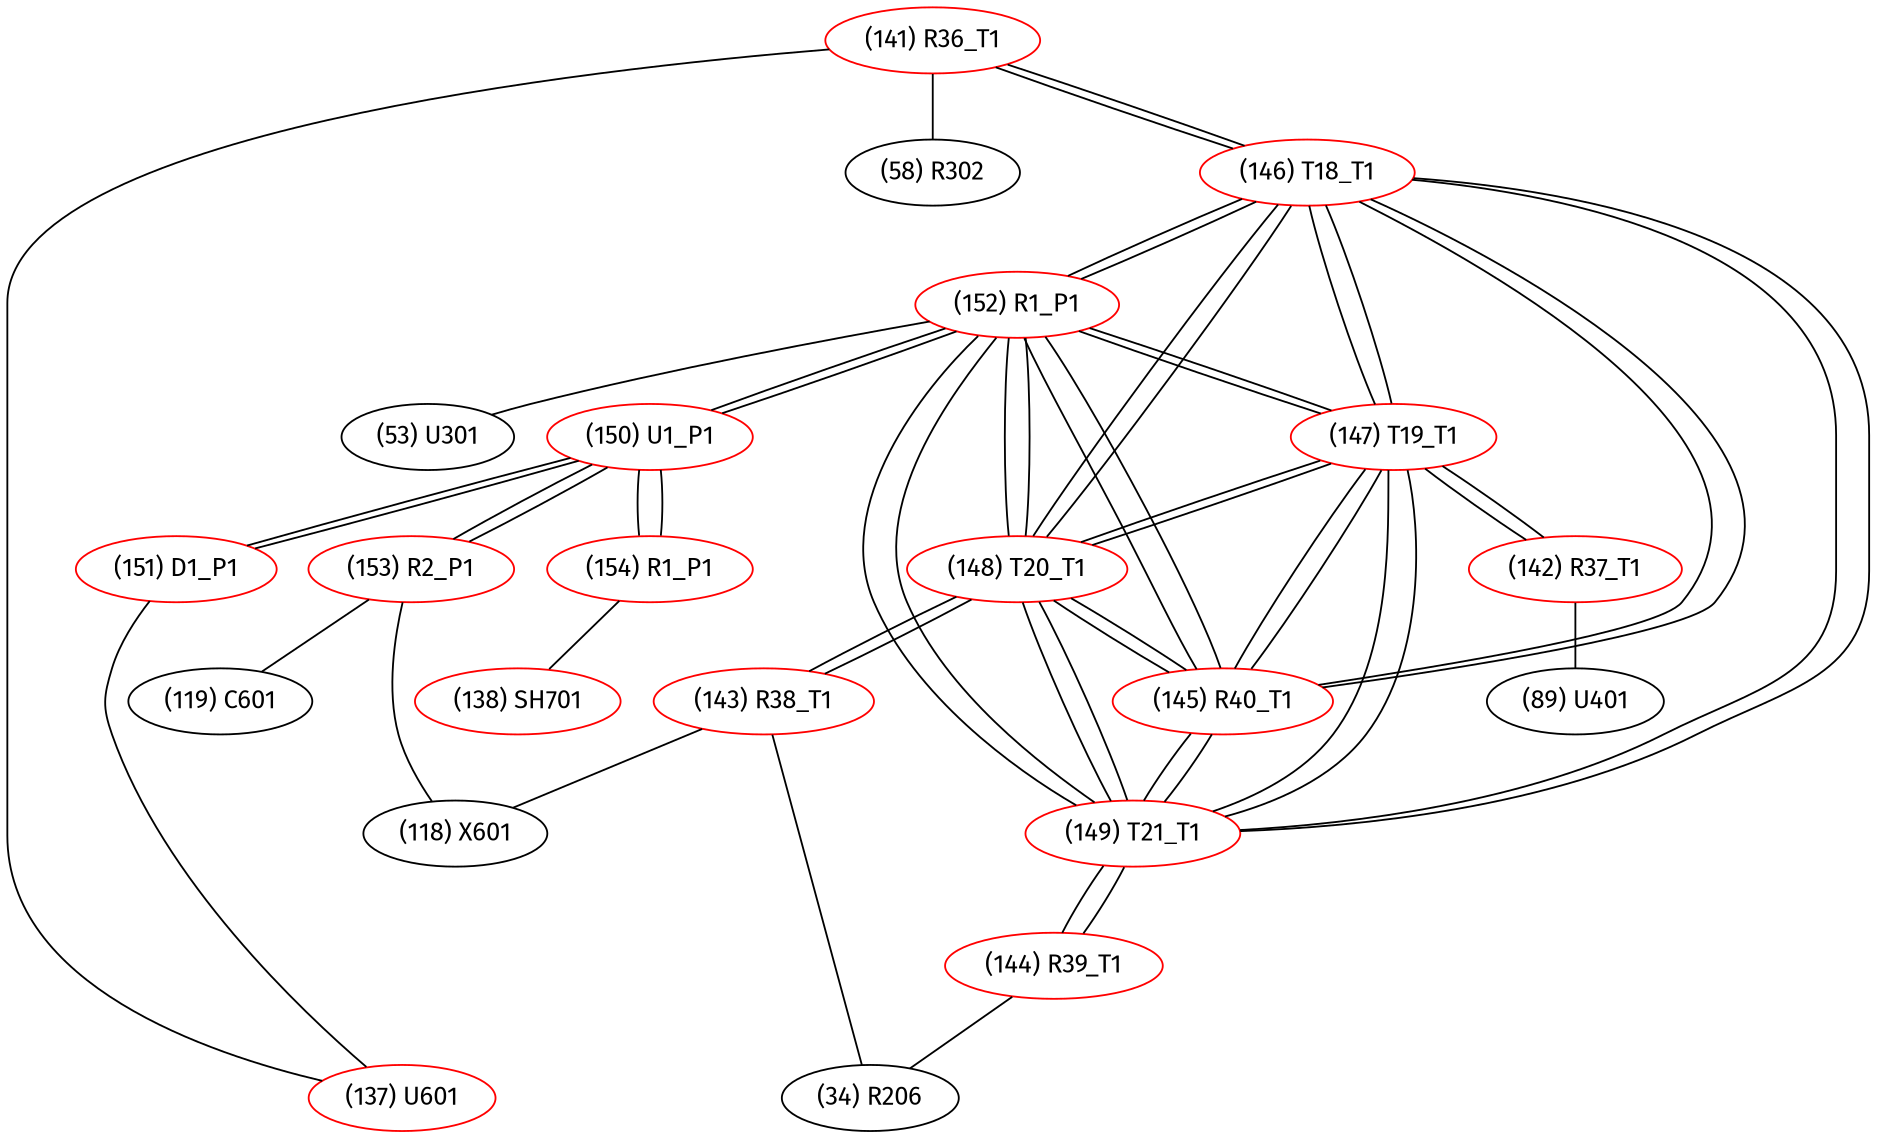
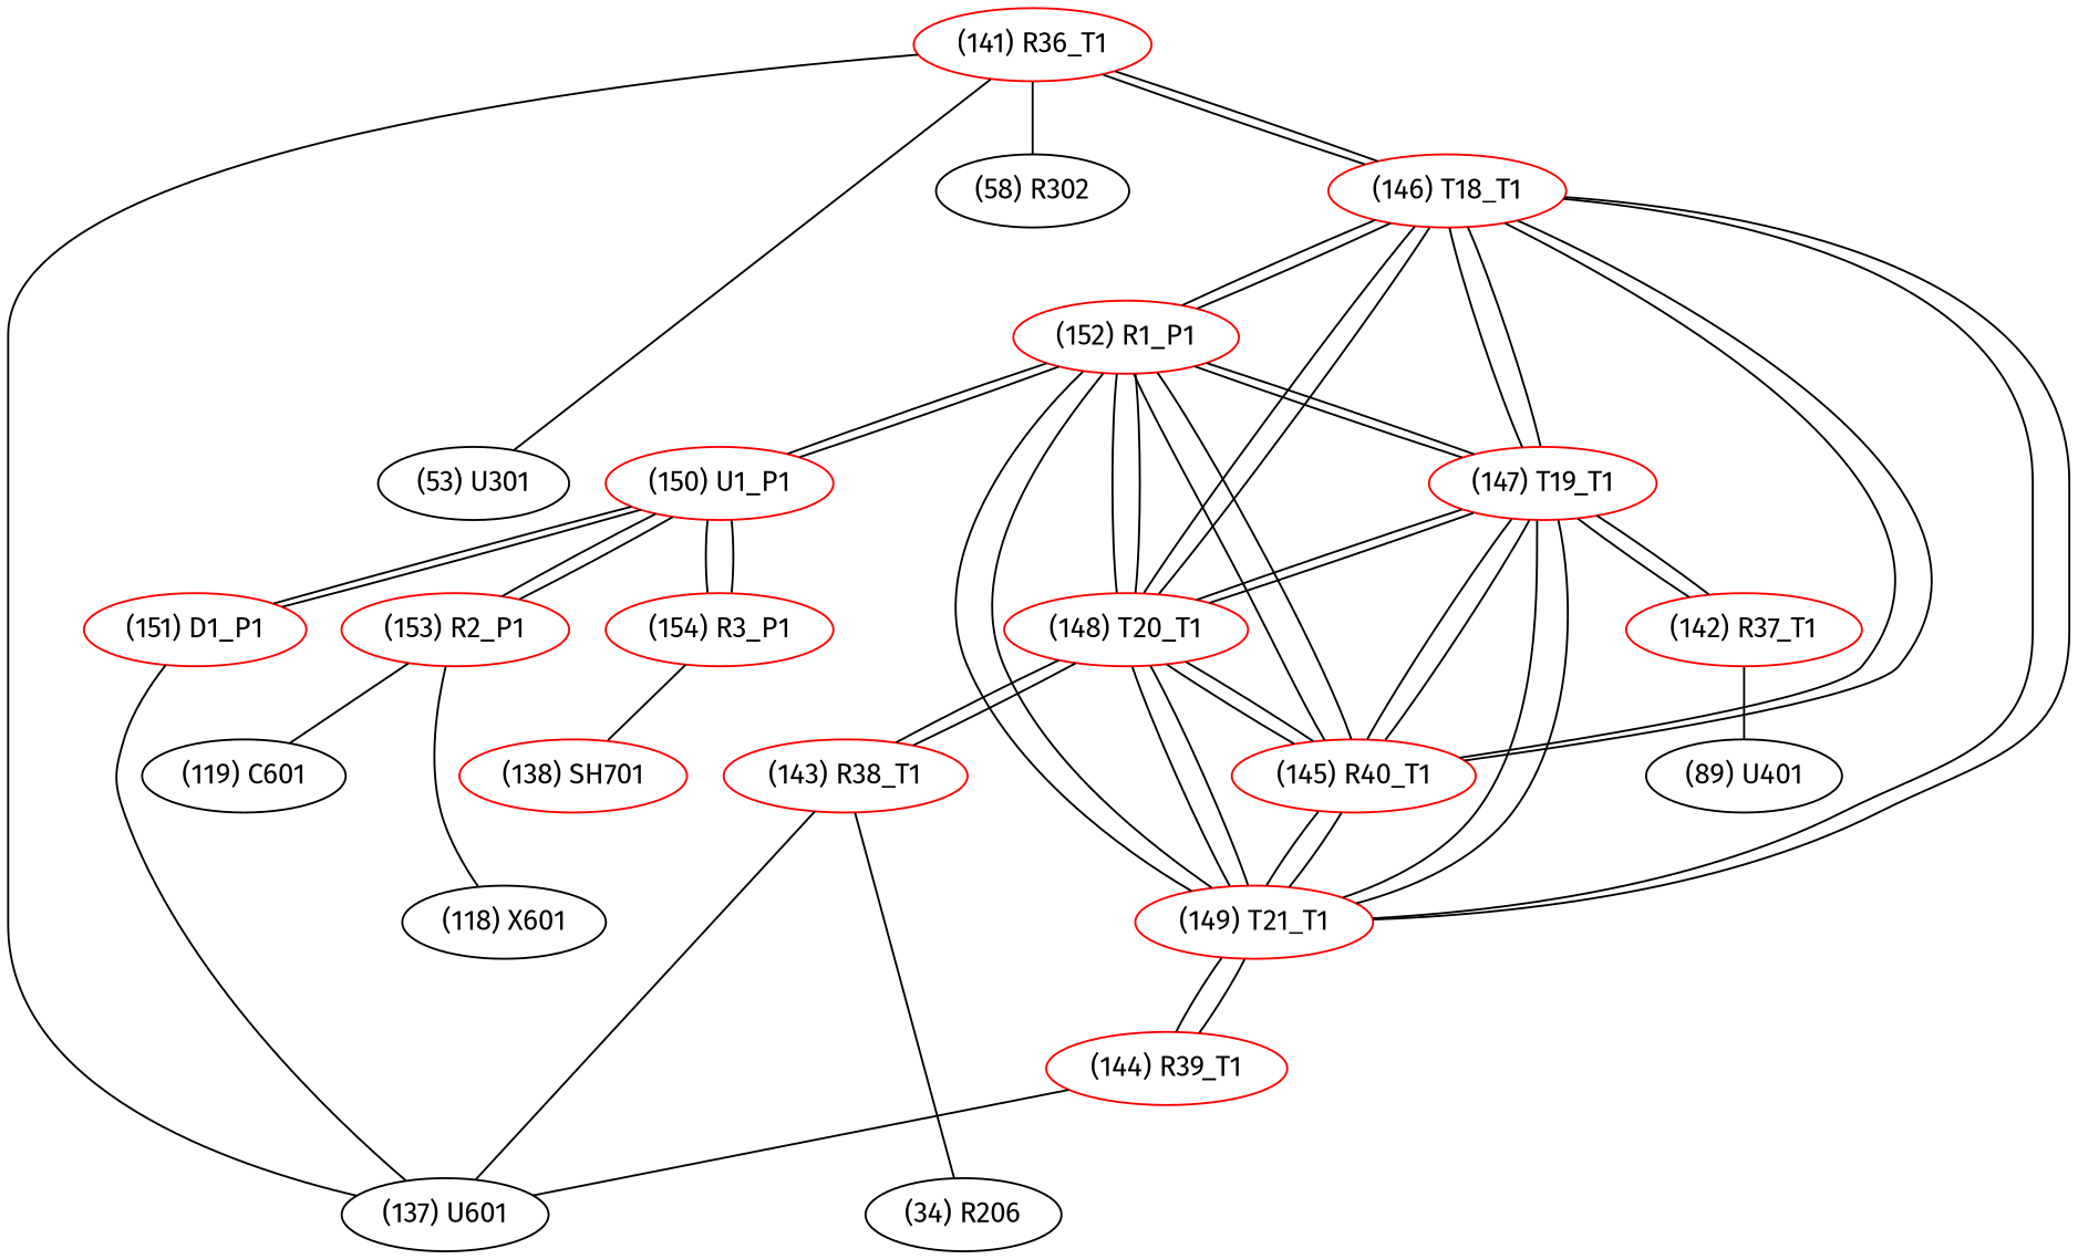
  graph {
    fontname="Fira Sans"
    node [color=red fontname="Fira Sans"]
    edge [fontname="Fira Sans"]
    n1 [label="(141) R36_T1"]
    n2 [label="(53) U301" color=""]
-   n3 [label="(137) U601"]
+   n3 [label="(137) U601" color=""]
    n4 [label="(58) R302" color=""]
    n5 [label="(146) T18_T1"]
    n6 [label="(147) T19_T1"]
    n7 [label="(148) T20_T1"]
    n8 [label="(149) T21_T1"]
    n9 [label="(145) R40_T1"]
    n10 [label="(152) R1_P1"]
    n11 [label="(142) R37_T1"]
    n12 [label="(143) R38_T1"]
    n13 [label="(144) R39_T1"]
    n14 [label="(150) U1_P1"]
    n15 [label="(89) U401" color=""]
    n16 [label="(34) R206" color=""]
    n17 [label="(151) D1_P1"]
    n18 [label="(153) R2_P1"]
-   n19 [label="(154) R1_P1"]
+   n19 [label="(154) R3_P1"]
    n20 [label="(119) C601" color=""]
    n21 [label="(118) X601" color=""]
    n22 [label="(138) SH701"]
-   n10 -- n2
+   n1 -- n2
    n1 -- n3
    n1 -- n4
    n1 -- n5
    n5 -- n1
    n5 -- n6
    n5 -- n7
    n5 -- n8
    n5 -- n9
    n5 -- n10
    n6 -- n5
    n6 -- n7
    n6 -- n8
    n6 -- n9
    n6 -- n10
    n6 -- n11
    n7 -- n5
    n7 -- n6
    n7 -- n8
    n7 -- n9
    n7 -- n10
    n7 -- n12
    n8 -- n5
    n8 -- n6
    n8 -- n7
    n8 -- n9
    n8 -- n10
    n8 -- n13
    n9 -- n5
    n9 -- n6
    n9 -- n7
    n9 -- n8
    n9 -- n10
    n10 -- n5
    n10 -- n6
    n10 -- n7
    n10 -- n8
    n10 -- n9
    n10 -- n14
    n11 -- n6
    n11 -- n15
-   n12 -- n21
+   n12 -- n3
    n12 -- n7
    n12 -- n16
-   n13 -- n16
+   n13 -- n3
    n13 -- n8
    n14 -- n10
    n14 -- n17
    n14 -- n18
    n14 -- n19
    n17 -- n3
    n17 -- n14
    n18 -- n14
    n18 -- n20
    n18 -- n21
    n19 -- n14
    n19 -- n22
  }
